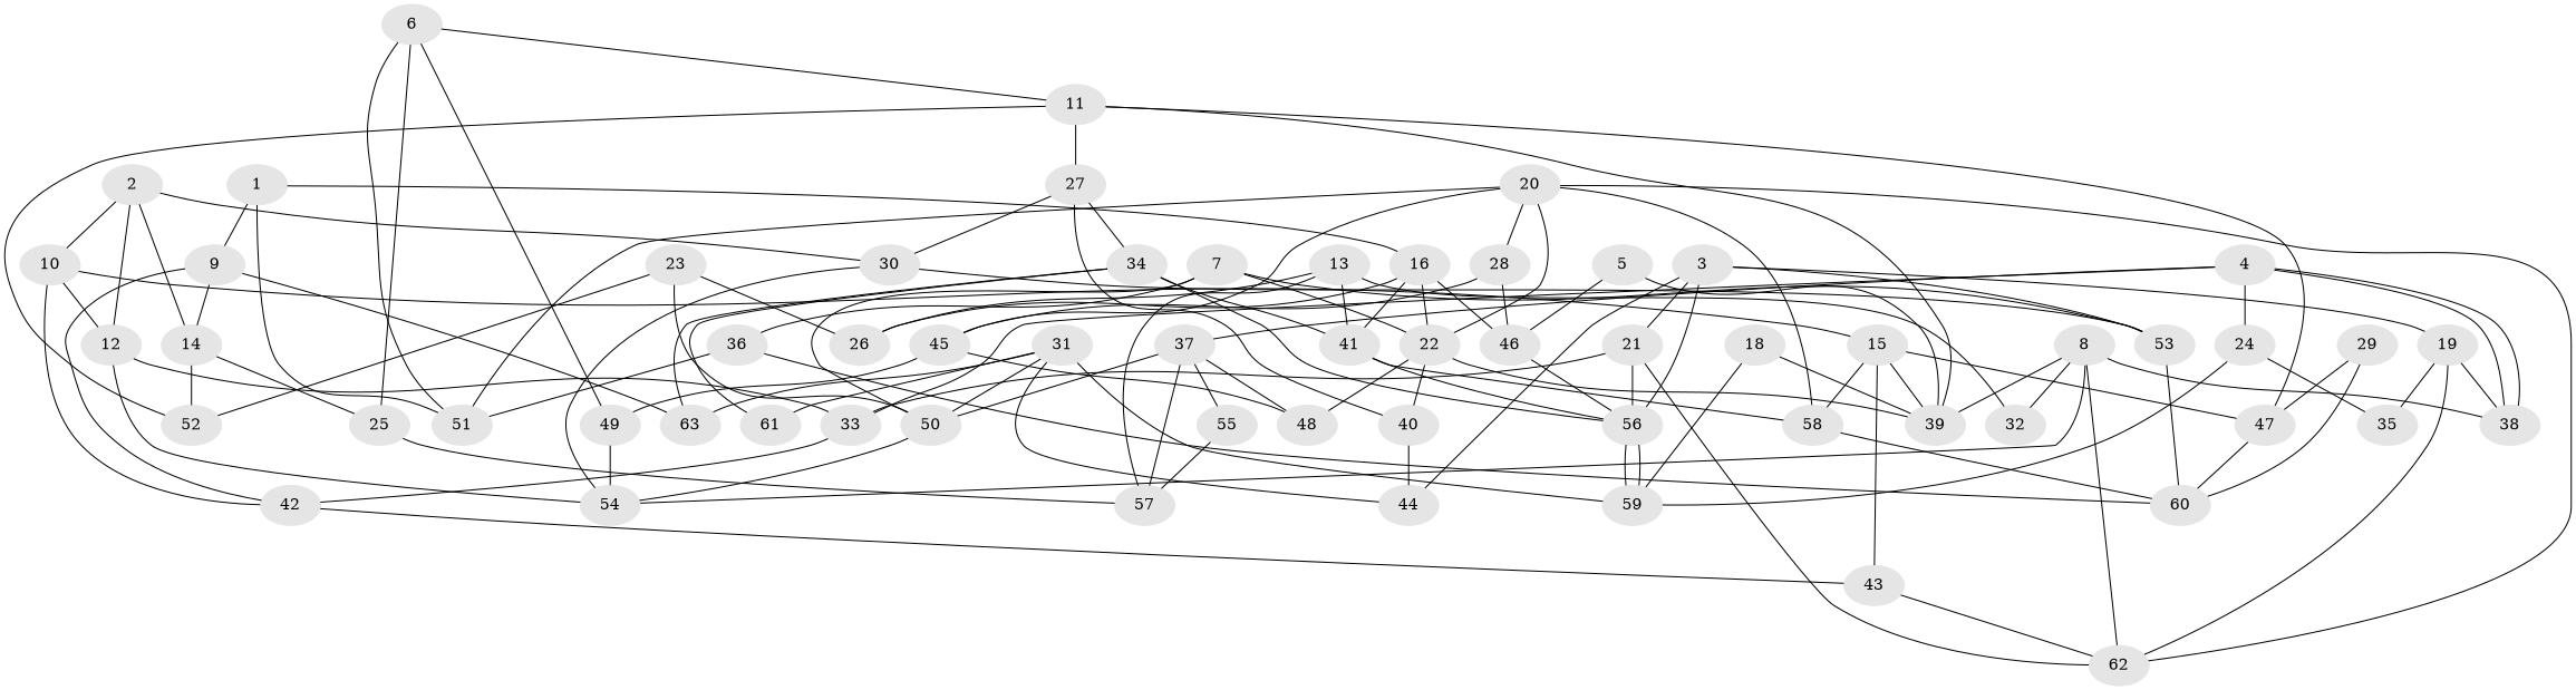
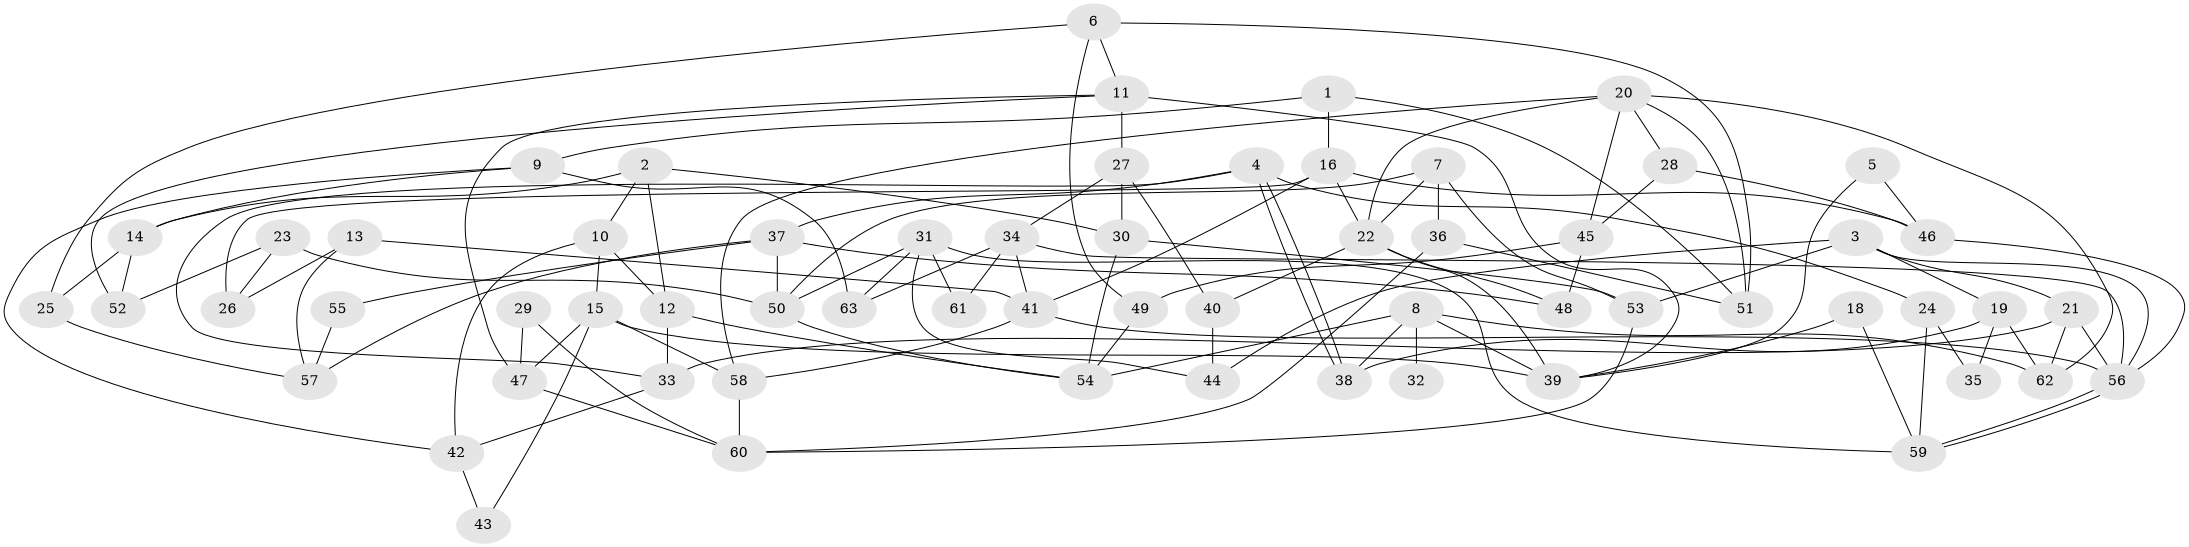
  graph {
    node [color=gray90 style=filled]
    1
    9
    16
    51
    14
    42
    63
    46
    22
    26
    41
    2
    10
    12
    30
    15
    33
    54
    25
    52
    53
    3
    19
    21
    44
    56
    38
    62
    35
    60
    59
    4
    24
    37
    57
    50
    48
    55
    5
    39
    6
    11
    49
    27
    47
    7
    36
    40
    8
    32
    43
    58
    34
    13
    18
    20
    28
    45
    23
    61
    29
    31
    1 -- 9
    1 -- 16
    1 -- 51
    9 -- 14
    9 -- 42
    9 -- 63
    16 -- 46
    16 -- 22
    16 -- 26
    16 -- 41
    14 -- 25
    14 -- 52
    42 -- 43
    46 -- 56
    22 -- 48
    22 -- 39
    22 -- 40
    41 -- 56
    41 -- 58
    2 -- 14
    2 -- 10
    2 -- 12
    2 -- 30
    10 -- 42
    10 -- 12
    10 -- 15
    12 -- 33
    12 -- 54
    30 -- 54
    30 -- 53
    15 -- 39
    15 -- 47
    15 -- 43
    15 -- 58
    33 -- 42
    25 -- 57
    53 -- 60
    3 -- 53
    3 -- 19
    3 -- 21
    3 -- 44
    3 -- 56
    19 -- 38
    19 -- 62
    19 -- 35
    21 -- 33
    21 -- 56
    21 -- 62
    56 -- 59
    56 -- 59
    4 -- 33
    4 -- 38
    4 -- 38
    4 -- 24
    4 -- 37
    24 -- 35
    24 -- 59
    37 -- 57
    37 -- 50
    37 -- 48
    37 -- 55
    50 -- 54
    55 -- 57
    5 -- 46
    5 -- 39
    6 -- 51
    6 -- 25
    6 -- 11
    6 -- 49
    11 -- 52
    11 -- 39
    11 -- 27
    11 -- 47
    49 -- 54
    27 -- 30
    27 -- 40
    27 -- 34
    47 -- 60
    7 -- 22
    7 -- 53
    7 -- 50
    7 -- 36
    36 -- 51
    36 -- 60
    40 -- 44
    8 -- 54
    8 -- 38
    8 -- 62
    8 -- 39
    8 -- 32
-   43 -- 62
    58 -- 60
    34 -- 63
    34 -- 41
    34 -- 56
    34 -- 61
    13 -- 26
    13 -- 41
    13 -- 57
-   13 -- 32
    18 -- 59
    18 -- 39
    20 -- 51
    20 -- 22
    20 -- 62
    20 -- 58
    20 -- 28
    20 -- 45
    28 -- 46
    28 -- 45
    45 -- 48
    45 -- 49
    23 -- 26
    23 -- 52
    23 -- 50
    29 -- 60
    29 -- 47
    31 -- 63
    31 -- 44
    31 -- 59
    31 -- 50
    31 -- 61
  }
